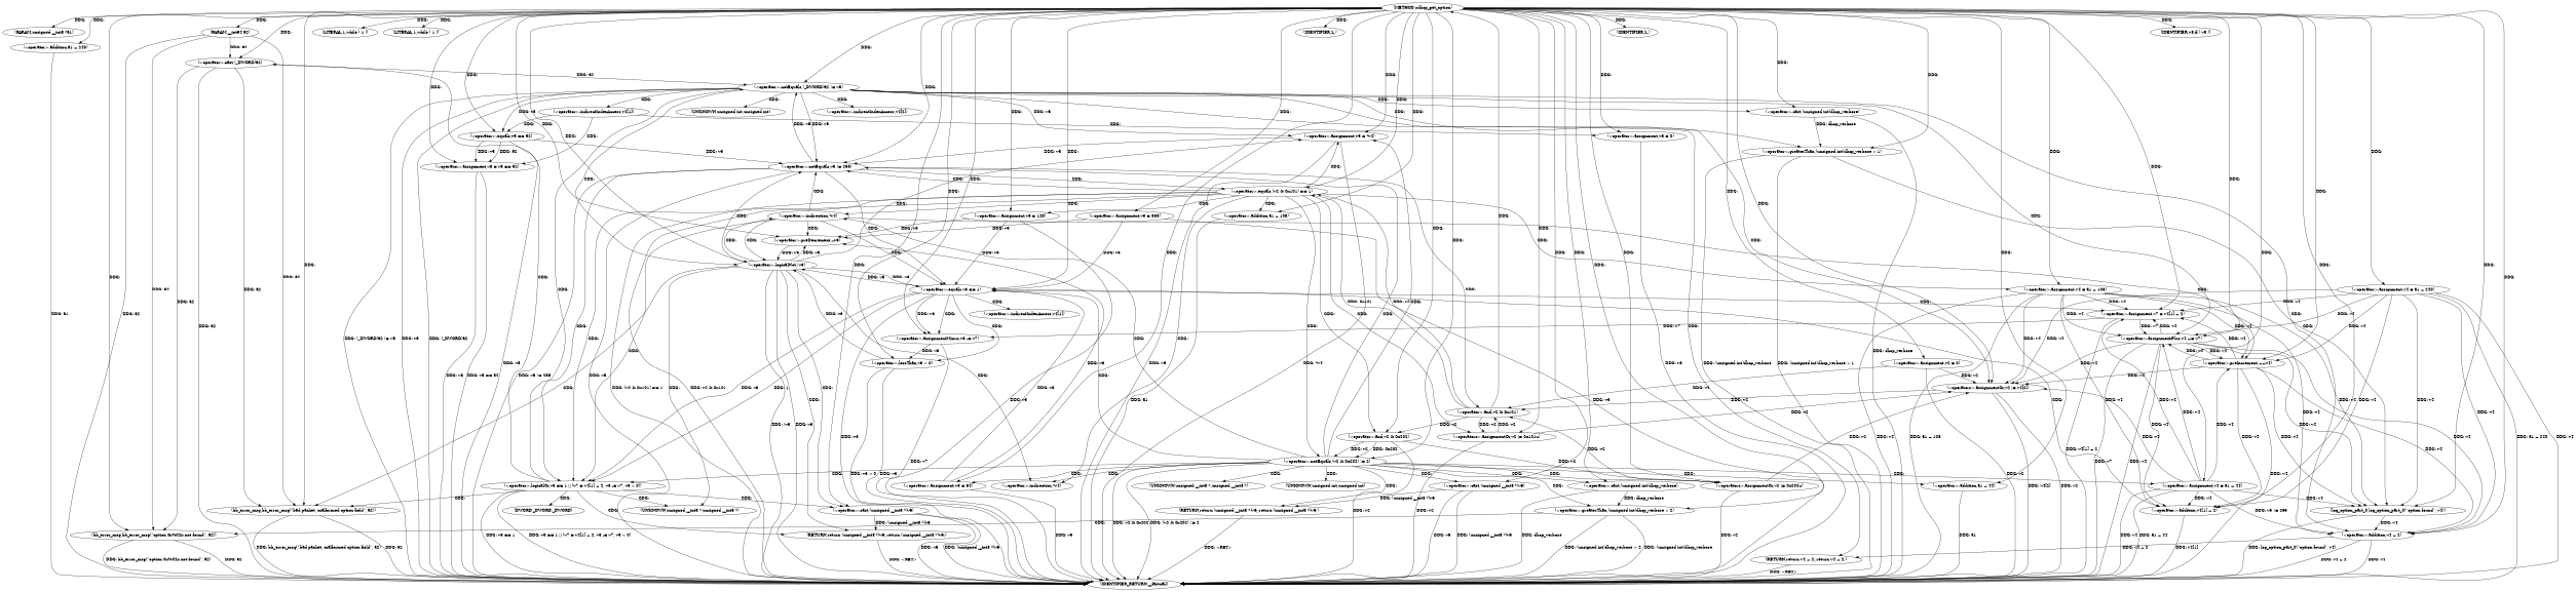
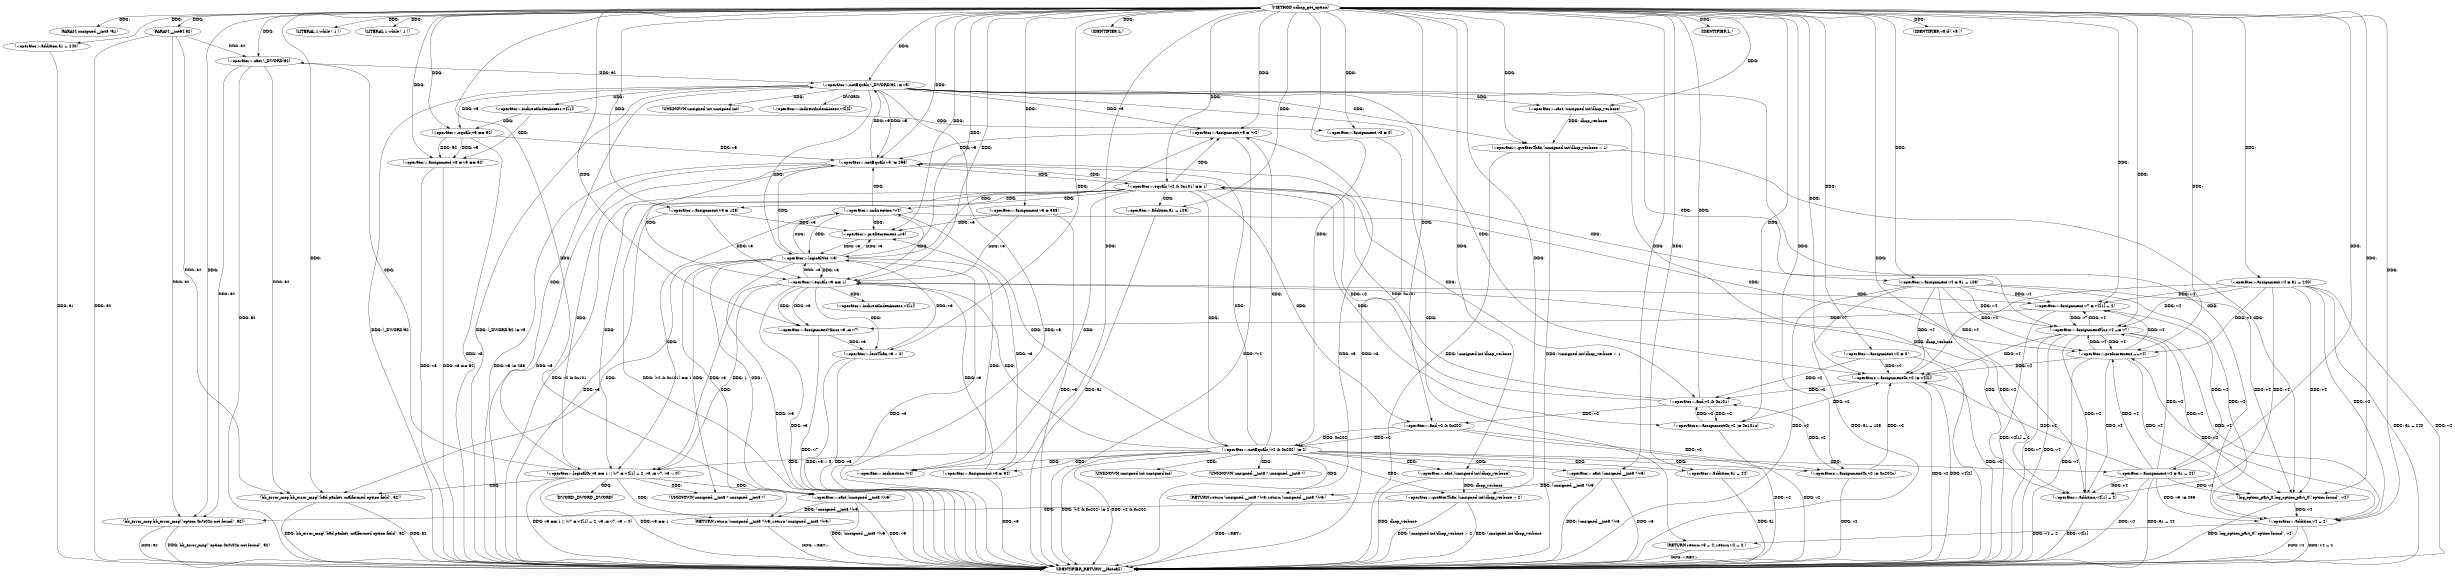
  digraph {
    n1 [label="(METHOD,udhcp_get_option)"]
    n2 [label="(PARAM,unsigned __int8 *a1)"]
    n3 [label="(PARAM,__int64 a2)"]
    n4 [label="(<operator>.assignment,v2 = 0)"]
    n5 [label="(<operator>.assignment,v3 = 388)"]
    n6 [label="(<operator>.assignment,v4 = a1 + 240)"]
    n7 [label="(<operator>.addition,a1 + 240)"]
    n8 [label="(LITERAL,1,while ( 1 ))"]
    n9 [label="(LITERAL,1,while ( 1 ))"]
    n10 [label="(<operator>.assignment,v5 = *v4)"]
    n11 [label="(<operator>.preDecrement,--v3)"]
    n12 [label="(<operator>.preIncrement,++v4)"]
    n13 [label="(<operator>.logicalNot,!v3)"]
    n14 [label="(<operator>.notEquals,v5 != 255)"]
    n15 [label="(<operator>.equals,(v2 & 0x101) == 1)"]
    n16 [label="(<operators>.assignmentOr,v2 |= 0x101u)"]
    n17 [label="(<operator>.assignment,v4 = a1 + 108)"]
    n18 [label="(<operator>.addition,a1 + 108)"]
    n19 [label="(<operator>.assignment,v3 = 128)"]
    n20 [label="(<operator>.notEquals,(v2 & 0x202) != 2)"]
    n21 [label="(<operator>.and,v2 & 0x202)"]
    n22 [label="(IDENTIFIER,L,)"]
    n23 [label="(<operator>.greaterThan,(unsigned int)dhcp_verbose > 2)"]
    n24 [label="(<operator>.cast,(unsigned int)dhcp_verbose)"]
    n25 [label="(bb_error_msg,bb_error_msg(\"option 0x%02x not found\", a2))"]
    n26 [label="(<operator>.cast,(unsigned __int8 *)v6)"]
    n27 [label="(<operators>.assignmentOr,v2 |= 0x202u)"]
    n28 [label="(<operator>.assignment,v4 = a1 + 44)"]
    n29 [label="(<operator>.addition,a1 + 44)"]
    n30 [label="(<operator>.assignment,v3 = 64)"]
    n31 [label="(<operator>.equals,v3 == 1)"]
    n32 [label="(<operator>.assignment,v7 = v4[1] + 2)"]
    n33 [label="(<operator>.addition,v4[1] + 2)"]
    n34 [label="(<operator>.assignmentMinus,v3 -= v7)"]
    n35 [label="(<operator>.lessThan,v3 < 0)"]
    n36 [label="(IDENTIFIER,L,)"]
    n37 [label="(bb_error_msg,bb_error_msg(\"bad packet, malformed option field\", a2))"]
    n38 [label="(<operator>.cast,(unsigned __int8 *)v6)"]
    n39 [label="(<operator>.notEquals,(_DWORD)a2 != v5)"]
    n40 [label="(<operator>.cast,(_DWORD)a2)"]
    n41 [label="(<operator>.assignment,v8 = v5 == 52)"]
    n42 [label="(<operator>.equals,v5 == 52)"]
    n43 [label="(<operator>.assignment,v8 = 0)"]
    n44 [label="(IDENTIFIER,v8,if ( v8 ))"]
    n45 [label="(<operators>.assignmentOr,v2 |= v4[2])"]
    n46 [label="(<operator>.assignmentPlus,v4 += v7)"]
    n47 [label="(<operator>.greaterThan,(unsigned int)dhcp_verbose > 1)"]
    n48 [label="(<operator>.cast,(unsigned int)dhcp_verbose)"]
    n49 [label="(log_option_part_0,log_option_part_0(\"option found\", v4))"]
    n50 [label="(<operator>.addition,v4 + 2)"]
    n51 [label="(IDENTIFIER_RETURN,__fastcall)"]
    n52 [label="(<operator>.and,v2 & 0x101)"]
    n53 [label="(RETURN,return (unsigned __int8 *)v6;,return (unsigned __int8 *)v6;)"]
    n54 [label="(<operator>.indirection,*v4)"]
    n55 [label="(<operator>.indirection,*v4)"]
    n56 [label="(UNKNOWN,unsigned __int8 *,unsigned __int8 *)"]
    n57 [label="(<operator>.logicalOr,v3 == 1 || (v7 = v4[1] + 2, v3 -= v7, v3 < 0))"]
    n58 [label="(RETURN,return (unsigned __int8 *)v6;,return (unsigned __int8 *)v6;)"]
    n59 [label="(UNKNOWN,unsigned int,unsigned int)"]
    n60 [label="(UNKNOWN,unsigned __int8 *,unsigned __int8 *)"]
    n61 [label="(<operator>.indirectIndexAccess,v4[1])"]
-   n62 [label="(RETURN,return v4 + 2;,return v4 + 2;)"]
+   n62 [label="(RETURN,return v5 + 2;,return v4 + 2;)"]
    n63 [label="(<operator>.indirectIndexAccess,v4[1])"]
    n64 [label="(<operator>.indirectIndexAccess,v4[2])"]
    n65 [label="(UNKNOWN,unsigned int,unsigned int)"]
    n66 [label="(DWORD,_DWORD,_DWORD)"]
    n1 -> n2 [label="DDG: "]
    n1 -> n3 [label="DDG: "]
    n1 -> n4 [label="DDG: "]
    n1 -> n5 [label="DDG: "]
    n1 -> n6 [label="DDG: "]
    n1 -> n7 [label="DDG: "]
    n1 -> n8 [label="DDG: "]
    n1 -> n9 [label="DDG: "]
    n1 -> n10 [label="DDG: "]
    n1 -> n11 [label="DDG: "]
    n1 -> n12 [label="DDG: "]
    n1 -> n13 [label="DDG: "]
    n1 -> n14 [label="DDG: "]
    n1 -> n15 [label="DDG: "]
    n1 -> n16 [label="DDG: "]
    n1 -> n17 [label="DDG: "]
    n1 -> n18 [label="DDG: "]
    n1 -> n19 [label="DDG: "]
    n1 -> n20 [label="DDG: "]
    n1 -> n21 [label="DDG: "]
    n1 -> n22 [label="DDG: "]
    n1 -> n23 [label="DDG: "]
    n1 -> n24 [label="DDG: "]
    n1 -> n25 [label="DDG: "]
    n1 -> n26 [label="DDG: "]
    n1 -> n27 [label="DDG: "]
    n1 -> n28 [label="DDG: "]
    n1 -> n29 [label="DDG: "]
    n1 -> n30 [label="DDG: "]
    n1 -> n31 [label="DDG: "]
    n1 -> n32 [label="DDG: "]
    n1 -> n33 [label="DDG: "]
    n1 -> n34 [label="DDG: "]
    n1 -> n35 [label="DDG: "]
    n1 -> n36 [label="DDG: "]
    n1 -> n37 [label="DDG: "]
    n1 -> n38 [label="DDG: "]
    n1 -> n39 [label="DDG: "]
    n1 -> n40 [label="DDG: "]
    n1 -> n41 [label="DDG: "]
    n1 -> n42 [label="DDG: "]
    n1 -> n43 [label="DDG: "]
    n1 -> n44 [label="DDG: "]
    n1 -> n45 [label="DDG: "]
    n1 -> n46 [label="DDG: "]
    n1 -> n47 [label="DDG: "]
    n1 -> n48 [label="DDG: "]
    n1 -> n49 [label="DDG: "]
    n1 -> n50 [label="DDG: "]
    n3 -> n25 [label="DDG: a2"]
    n3 -> n37 [label="DDG: a2"]
    n3 -> n40 [label="DDG: a2"]
    n3 -> n51 [label="DDG: a2"]
    n4 -> n45 [label="DDG: v2"]
    n4 -> n51 [label="DDG: v2"]
    n4 -> n52 [label="DDG: v2"]
    n5 -> n11 [label="DDG: v3"]
    n5 -> n31 [label="DDG: v3"]
    n5 -> n51 [label="DDG: v3"]
    n6 -> n12 [label="DDG: v4"]
    n6 -> n32 [label="DDG: v4"]
    n6 -> n33 [label="DDG: v4"]
    n6 -> n45 [label="DDG: v4"]
    n6 -> n46 [label="DDG: v4"]
    n6 -> n49 [label="DDG: v4"]
    n6 -> n50 [label="DDG: v4"]
    n6 -> n51 [label="DDG: a1 + 240"]
    n6 -> n51 [label="DDG: v4"]
    n7 -> n51 [label="DDG: a1"]
    n10 -> n14 [label="DDG: v5"]
    n10 -> n51 [label="DDG: *v4"]
    n10 -> n51 [label="DDG: v5"]
    n11 -> n13 [label="DDG: v3"]
    n12 -> n32 [label="DDG: v4"]
    n12 -> n33 [label="DDG: v4"]
    n12 -> n45 [label="DDG: v4"]
    n12 -> n46 [label="DDG: v4"]
    n12 -> n49 [label="DDG: v4"]
-   n12 -> n50 [label="DDG: v4"]
+   n50 -> n12 [label="DDG: v4"]
    n12 -> n51 [label="DDG: v4"]
    n13 -> n10 [label="CDG: "]
    n13 -> n11 [label="DDG: v3"]
    n13 -> n14 [label="CDG: "]
    n13 -> n31 [label="DDG: v3"]
    n13 -> n37 [label="CDG: "]
    n13 -> n38 [label="CDG: "]
    n13 -> n51 [label="DDG: !v3"]
    n13 -> n51 [label="DDG: v3"]
    n13 -> n53 [label="CDG: "]
    n13 -> n54 [label="CDG: "]
    n13 -> n55 [label="CDG: "]
    n13 -> n56 [label="CDG: "]
    n14 -> n15 [label="CDG: "]
    n14 -> n31 [label="CDG: "]
    n14 -> n39 [label="DDG: v5"]
    n14 -> n51 [label="DDG: v5"]
    n14 -> n51 [label="DDG: v5 != 255"]
    n14 -> n52 [label="CDG: "]
    n14 -> n57 [label="CDG: "]
    n15 -> n10 [label="CDG: "]
    n15 -> n14 [label="CDG: "]
    n15 -> n16 [label="CDG: "]
    n15 -> n17 [label="CDG: "]
    n15 -> n18 [label="CDG: "]
    n15 -> n19 [label="CDG: "]
    n15 -> n20 [label="CDG: "]
    n15 -> n21 [label="CDG: "]
    n15 -> n51 [label="DDG: (v2 & 0x101) == 1"]
    n15 -> n51 [label="DDG: v2 & 0x101"]
    n15 -> n54 [label="CDG: "]
    n15 -> n55 [label="CDG: "]
    n15 -> n57 [label="CDG: "]
    n16 -> n45 [label="DDG: v2"]
    n16 -> n51 [label="DDG: v2"]
    n16 -> n52 [label="DDG: v2"]
    n17 -> n12 [label="DDG: v4"]
    n17 -> n32 [label="DDG: v4"]
    n17 -> n33 [label="DDG: v4"]
    n17 -> n45 [label="DDG: v4"]
    n17 -> n46 [label="DDG: v4"]
    n17 -> n49 [label="DDG: v4"]
    n17 -> n50 [label="DDG: v4"]
    n17 -> n51 [label="DDG: a1 + 108"]
    n17 -> n51 [label="DDG: v4"]
    n18 -> n51 [label="DDG: a1"]
    n19 -> n11 [label="DDG: v3"]
    n19 -> n31 [label="DDG: v3"]
    n19 -> n51 [label="DDG: v3"]
    n20 -> n10 [label="CDG: "]
    n20 -> n14 [label="CDG: "]
    n20 -> n23 [label="CDG: "]
    n20 -> n24 [label="CDG: "]
    n20 -> n26 [label="CDG: "]
    n20 -> n27 [label="CDG: "]
    n20 -> n28 [label="CDG: "]
    n20 -> n29 [label="CDG: "]
    n20 -> n30 [label="CDG: "]
    n20 -> n31 [label="CDG: "]
    n20 -> n51 [label="DDG: v2 & 0x202"]
    n20 -> n51 [label="DDG: (v2 & 0x202) != 2"]
    n20 -> n54 [label="CDG: "]
    n20 -> n55 [label="CDG: "]
    n20 -> n57 [label="CDG: "]
    n20 -> n58 [label="CDG: "]
    n20 -> n59 [label="CDG: "]
    n20 -> n60 [label="CDG: "]
    n21 -> n20 [label="DDG: v2"]
    n21 -> n20 [label="DDG: 0x202"]
    n21 -> n27 [label="DDG: v2"]
    n21 -> n51 [label="DDG: v2"]
    n23 -> n25 [label="CDG: "]
    n23 -> n51 [label="DDG: (unsigned int)dhcp_verbose"]
    n23 -> n51 [label="DDG: (unsigned int)dhcp_verbose > 2"]
    n24 -> n23 [label="DDG: dhcp_verbose"]
    n24 -> n51 [label="DDG: dhcp_verbose"]
    n25 -> n51 [label="DDG: a2"]
    n25 -> n51 [label="DDG: bb_error_msg(\"option 0x%02x not found\", a2)"]
    n26 -> n51 [label="DDG: v6"]
    n26 -> n51 [label="DDG: (unsigned __int8 *)v6"]
    n26 -> n58 [label="DDG: (unsigned __int8 *)v6"]
    n27 -> n45 [label="DDG: v2"]
    n27 -> n51 [label="DDG: v2"]
    n27 -> n52 [label="DDG: v2"]
    n28 -> n12 [label="DDG: v4"]
    n28 -> n32 [label="DDG: v4"]
    n28 -> n33 [label="DDG: v4"]
    n28 -> n45 [label="DDG: v4"]
    n28 -> n46 [label="DDG: v4"]
    n28 -> n49 [label="DDG: v4"]
    n28 -> n50 [label="DDG: v5 != 255"]
    n28 -> n51 [label="DDG: v4"]
    n28 -> n51 [label="DDG: a1 + 44"]
    n29 -> n51 [label="DDG: a1"]
    n30 -> n11 [label="DDG: v3"]
    n30 -> n31 [label="DDG: v3"]
    n30 -> n51 [label="DDG: v3"]
    n31 -> n13 [label="DDG: v3"]
    n31 -> n32 [label="CDG: "]
    n31 -> n33 [label="CDG: "]
    n31 -> n34 [label="DDG: v3"]
    n31 -> n34 [label="CDG: "]
    n31 -> n35 [label="CDG: "]
    n31 -> n51 [label="DDG: v3"]
    n31 -> n57 [label="DDG: v3"]
    n31 -> n57 [label="DDG: 1"]
    n31 -> n61 [label="CDG: "]
    n32 -> n34 [label="DDG: v7"]
    n32 -> n46 [label="DDG: v7"]
    n32 -> n51 [label="DDG: v4[1] + 2"]
    n33 -> n51 [label="DDG: v4[1]"]
    n34 -> n35 [label="DDG: v3"]
    n34 -> n51 [label="DDG: v7"]
    n35 -> n13 [label="DDG: v3"]
    n35 -> n51 [label="DDG: v3 < 0"]
    n35 -> n51 [label="DDG: v3"]
    n37 -> n51 [label="DDG: bb_error_msg(\"bad packet, malformed option field\", a2)"]
    n37 -> n51 [label="DDG: a2"]
    n38 -> n51 [label="DDG: v6"]
    n38 -> n51 [label="DDG: (unsigned __int8 *)v6"]
    n38 -> n53 [label="DDG: (unsigned __int8 *)v6"]
    n39 -> n10 [label="DDG: v5"]
    n39 -> n13 [label="CDG: "]
    n39 -> n14 [label="DDG: v5"]
    n39 -> n42 [label="DDG: v5"]
    n39 -> n45 [label="CDG: "]
    n39 -> n46 [label="CDG: "]
    n39 -> n47 [label="CDG: "]
    n39 -> n48 [label="CDG: "]
    n39 -> n50 [label="CDG: "]
    n39 -> n51 [label="DDG: (_DWORD)a2 != v5"]
    n39 -> n51 [label="DDG: (_DWORD)a2"]
    n39 -> n51 [label="DDG: v5"]
    n39 -> n62 [label="CDG: "]
    n39 -> n63 [label="CDG: "]
-   n39 -> n64 [label="CDG: "]
+   n39 -> n64 [label="DWORD: "]
    n39 -> n65 [label="CDG: "]
    n40 -> n25 [label="DDG: a2"]
    n40 -> n37 [label="DDG: a2"]
    n40 -> n39 [label="DDG: a2"]
    n40 -> n51 [label="DDG: a2"]
    n41 -> n51 [label="DDG: v5 == 52"]
    n41 -> n51 [label="DDG: v8"]
    n42 -> n14 [label="DDG: v5"]
    n42 -> n41 [label="DDG: v5"]
    n42 -> n41 [label="DDG: 52"]
    n42 -> n51 [label="DDG: v5"]
    n43 -> n51 [label="DDG: v8"]
    n45 -> n51 [label="DDG: v4[2]"]
    n45 -> n51 [label="DDG: v2"]
    n45 -> n52 [label="DDG: v2"]
    n46 -> n12 [label="DDG: v4"]
    n46 -> n32 [label="DDG: v4"]
    n46 -> n33 [label="DDG: v4"]
    n46 -> n45 [label="DDG: v4"]
    n46 -> n49 [label="DDG: v4"]
    n46 -> n50 [label="DDG: v4"]
    n46 -> n51 [label="DDG: v7"]
    n46 -> n51 [label="DDG: v4"]
    n47 -> n49 [label="CDG: "]
    n47 -> n51 [label="DDG: (unsigned int)dhcp_verbose > 1"]
    n47 -> n51 [label="DDG: (unsigned int)dhcp_verbose"]
    n48 -> n47 [label="DDG: dhcp_verbose"]
    n48 -> n51 [label="DDG: dhcp_verbose"]
    n49 -> n50 [label="DDG: v4"]
    n49 -> n51 [label="DDG: log_option_part_0(\"option found\", v4)"]
    n50 -> n51 [label="DDG: v4"]
    n50 -> n51 [label="DDG: v4 + 2"]
    n50 -> n62 [label="DDG: v4 + 2"]
    n52 -> n1 [label="DDG: "]
    n52 -> n15 [label="DDG: v2"]
    n52 -> n15 [label="DDG: 0x101"]
    n52 -> n16 [label="DDG: v2"]
    n52 -> n21 [label="DDG: v2"]
    n53 -> n51 [label="DDG: <RET>"]
    n55 -> n11 [label="CDG: "]
    n55 -> n12 [label="CDG: "]
    n55 -> n13 [label="CDG: "]
    n55 -> n14 [label="CDG: "]
    n55 -> n31 [label="CDG: "]
    n55 -> n57 [label="CDG: "]
    n57 -> n37 [label="CDG: "]
    n57 -> n38 [label="CDG: "]
    n57 -> n39 [label="CDG: "]
    n57 -> n40 [label="CDG: "]
    n57 -> n51 [label="DDG: v3 == 1 || (v7 = v4[1] + 2, v3 -= v7, v3 < 0)"]
    n57 -> n51 [label="DDG: v3 == 1"]
    n57 -> n53 [label="CDG: "]
    n57 -> n56 [label="CDG: "]
    n57 -> n66 [label="CDG: "]
    n58 -> n51 [label="DDG: <RET>"]
    n62 -> n51 [label="DDG: <RET>"]
    n63 -> n41 [label="CDG: "]
    n63 -> n42 [label="CDG: "]
    n63 -> n43 [label="CDG: "]
  }
